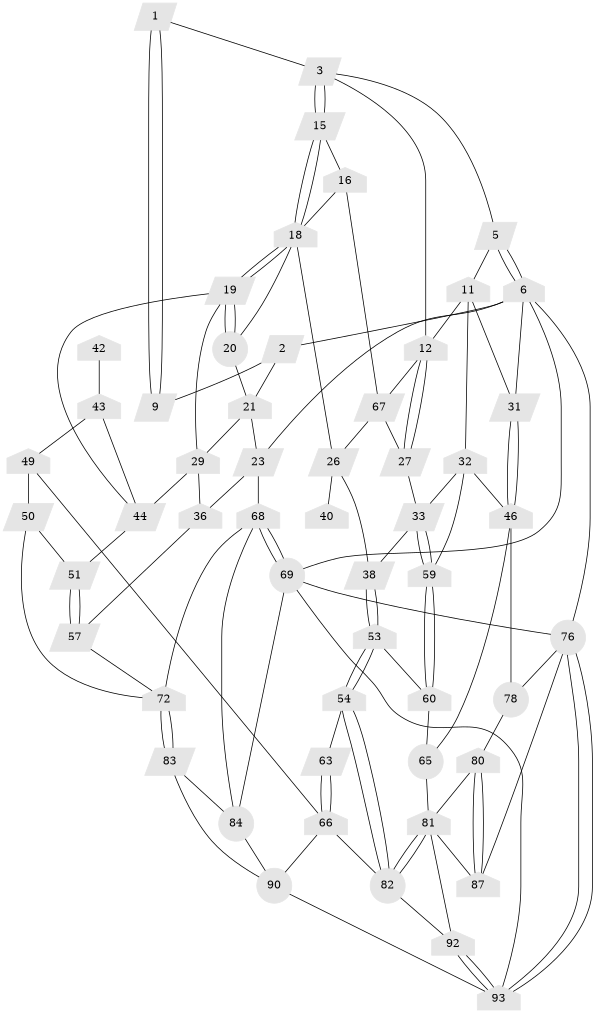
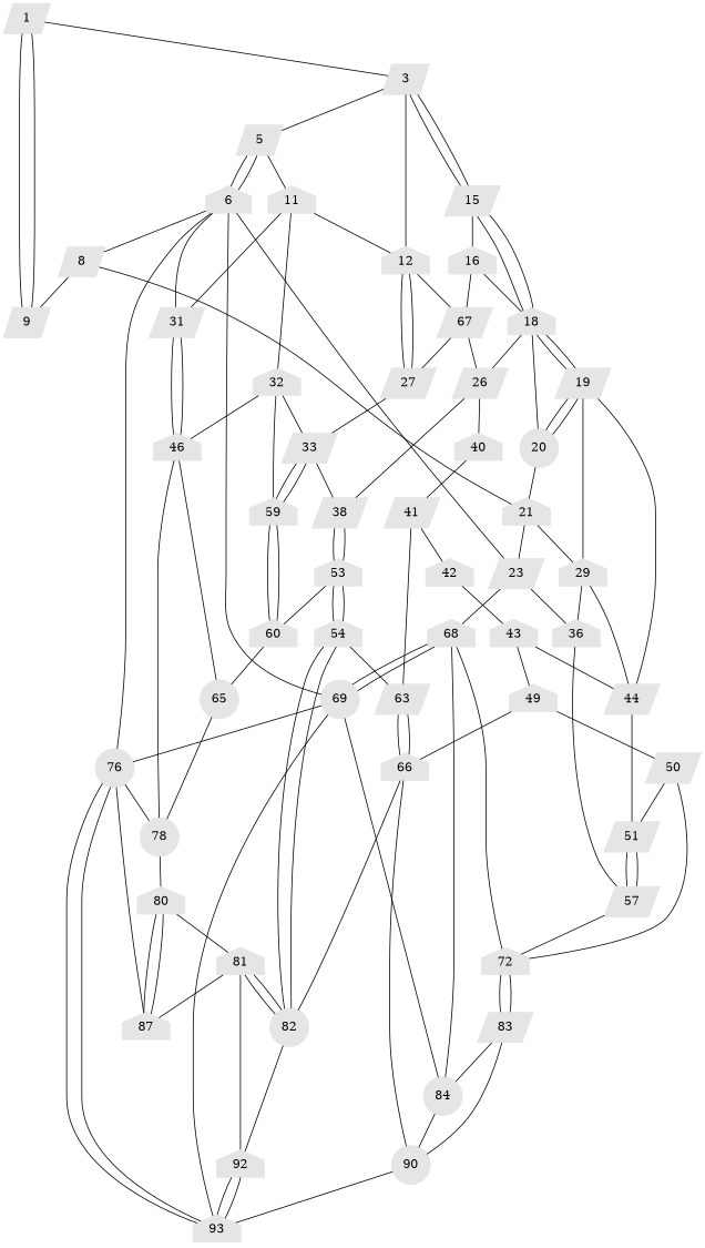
  graph {
    node [color=gray90 shape=house style=filled]
    1 [shape=parallelogram super="+2"]
    3 [shape=parallelogram super="+4"]
    9 [shape=parallelogram super="+14"]
    5 [shape=parallelogram]
    12 [super="+13"]
    15 [shape=parallelogram]
    6 [super="+7"]
    11 [super="+30"]
    n9 [label=67 shape=parallelogram super="+25"]
    27 [shape=parallelogram]
    16
    18 [super="+24"]
-   8 [shape=parallelogram super="+10" label=2]
+   8 [shape=parallelogram super="+10"]
    23 [shape=parallelogram super="+37"]
    31 [shape=parallelogram]
    69 [shape=circle super="+70"]
    76 [shape=circle super="+77"]
    32 [super="+47"]
    21 [super="+22"]
    36
    68 [super="+74"]
    46 [super="+64"]
    84 [shape=circle super="+88"]
    93 [super="+94"]
    78 [shape=circle super="+79"]
    87
    29 [super="+35"]
    20 [shape=circle]
    33 [shape=parallelogram super="+34"]
    59
    26 [shape=parallelogram super="+39"]
    19 [shape=parallelogram super="+28"]
    38 [shape=parallelogram]
    40
    44 [shape=parallelogram super="+45"]
    51 [shape=parallelogram super="+52"]
    57 [shape=parallelogram super="+58"]
    72 [super="+73"]
    53
+   41 [shape=parallelogram super="+62"]
    65 [shape=circle super="+75"]
    60 [super="+61"]
    54 [super="+55"]
    42 [super="+56"]
    63 [shape=parallelogram]
    82 [shape=circle super="+85"]
    43 [super="+48"]
    66 [super="+86"]
    49 [super="+67"]
    50 [shape=parallelogram super="+71"]
    80
    90 [shape=circle super="+91"]
    83 [shape=parallelogram]
    92
    81 [super="+89"]
    1 -- 3
    1 -- 9 [weight=2]
    1 -- 9
    3 -- 5
    3 -- 12
    3 -- 15
    3 -- 15
    5 -- 6
    5 -- 6
    5 -- 11
    12 -- n9
    12 -- 27
    12 -- 27
    15 -- 16
    15 -- 18
    15 -- 18
    6 -- 8
    6 -- 23
    6 -- 31
    6 -- 69
    6 -- 76
    11 -- 12
    11 -- 31
    11 -- 32
    n9 -- 27
    n9 -- 26
    27 -- 33
    16 -- n9
    16 -- 18
    18 -- 20
    18 -- 26
    18 -- 19
    18 -- 19
    8 -- 9
    8 -- 21
    23 -- 36
    23 -- 68
    31 -- 46
    31 -- 46
    69 -- 76
    69 -- 84
    69 -- 93
    76 -- 93
    76 -- 93
    76 -- 78
    76 -- 87
    32 -- 46
    32 -- 33
    32 -- 59
    21 -- 23
    21 -- 29
    36 -- 57
    68 -- 69
    68 -- 69
    68 -- 84
    68 -- 72
    46 -- 78
    46 -- 65
    84 -- 90
    78 -- 80
    29 -- 36
    29 -- 44
    20 -- 21
    33 -- 59
    33 -- 59
    33 -- 38
    59 -- 60
    59 -- 60
    26 -- 38
    26 -- 40
    19 -- 29
    19 -- 20
    19 -- 20
    19 -- 44
    38 -- 53
    38 -- 53
+   40 -- 41
    44 -- 51
    51 -- 57 [weight=2]
    51 -- 57
    57 -- 72
    72 -- 83
    72 -- 83
    53 -- 60
    53 -- 54
    53 -- 54
-   65 -- 81
+   41 -- 42 [weight=2]
+   41 -- 63
+   65 -- 78
    60 -- 65 [weight=2]
    54 -- 63
    54 -- 82
    54 -- 82
    42 -- 43 [weight=2]
    63 -- 66
    63 -- 66
    82 -- 92
    43 -- 44
    43 -- 49
    66 -- 82
    66 -- 90
    49 -- 66
    49 -- 50 [weight=2]
    50 -- 51
    50 -- 72
    80 -- 87
    80 -- 87
    80 -- 81
    90 -- 93
    83 -- 84
    83 -- 90
    92 -- 93
    92 -- 93
    81 -- 87
    81 -- 82
    81 -- 82
    81 -- 92
  }
